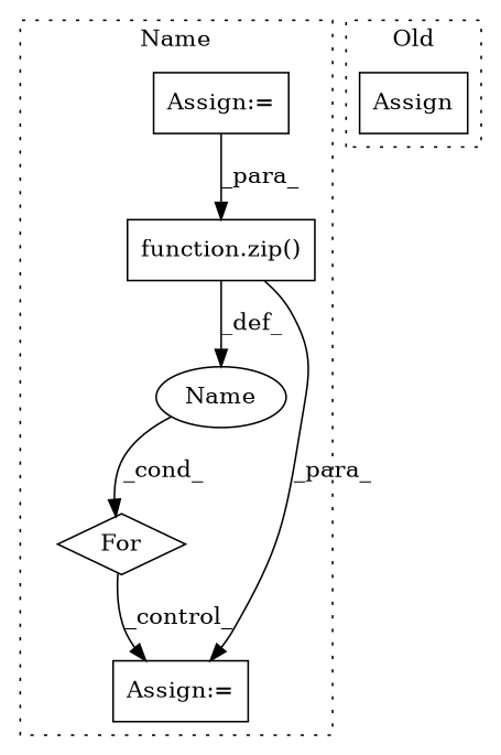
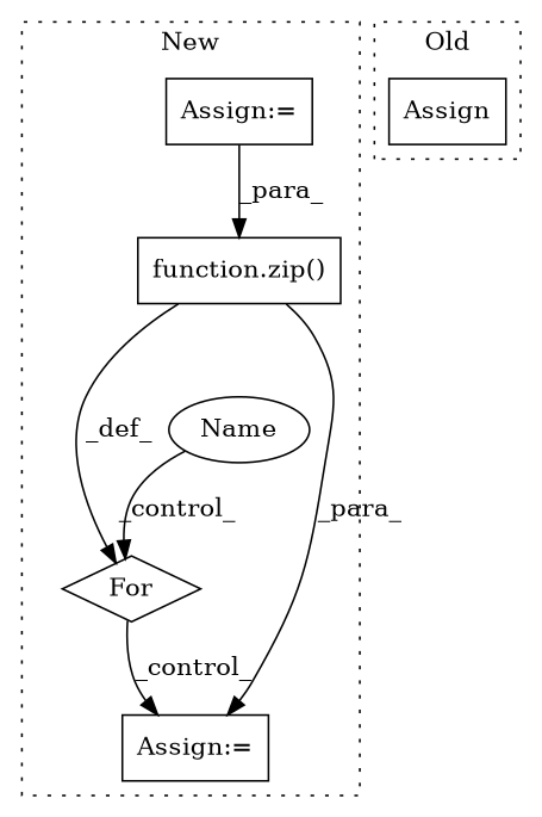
  digraph {
    node [a=68 l=3 shape=box]
    n1 [a=75 l="4,1" label="function.zip()" s="4453,4501"]
    n2 [a=107 l="4,10" label=For s="4424,4502" shape=diamond]
    n3 [label="Assign:=" s=4523]
    n4 [a=87 l=14 label=Name s=4435 shape=ellipse]
    n5 [label="Assign:=" s=3866]
    n6 [a=62 l=4 label=Assign s=3766]
    subgraph cluster_1 {
-     label=Name
+     label=New
      style=dotted
      n1
      n2
      n3
      n4
      n5
    }
    subgraph cluster_2 {
      label=Old
      style=dotted
      n6
    }
    n1 -> n3 [label=_para_]
-   n1 -> n4 [label=_def_]
+   n1 -> n2 [label=_def_]
    n2 -> n3 [label=_control_]
-   n4 -> n2 [label=_cond_]
+   n4 -> n2 [label=_control_]
    n5 -> n1 [label=_para_]
  }
